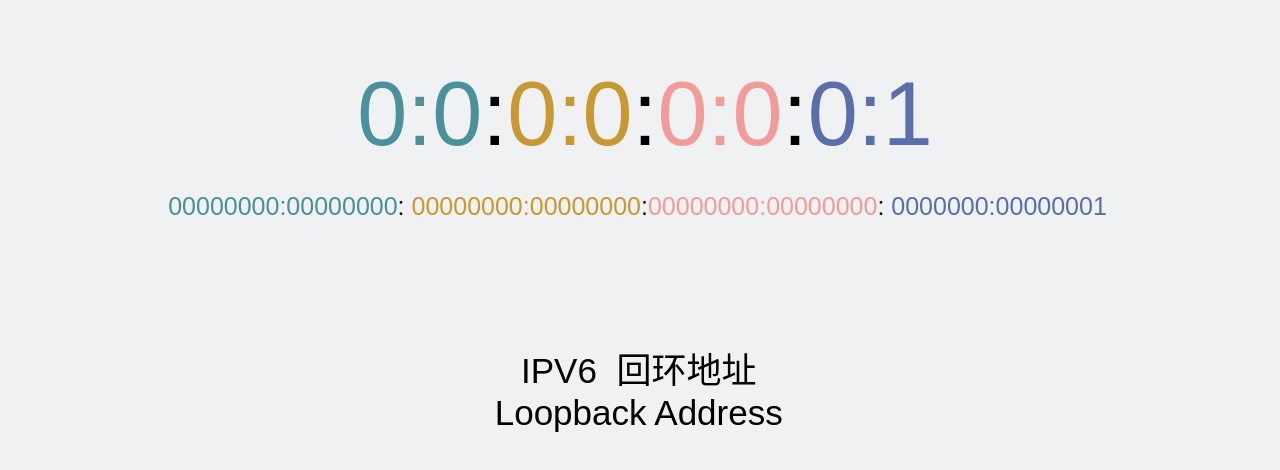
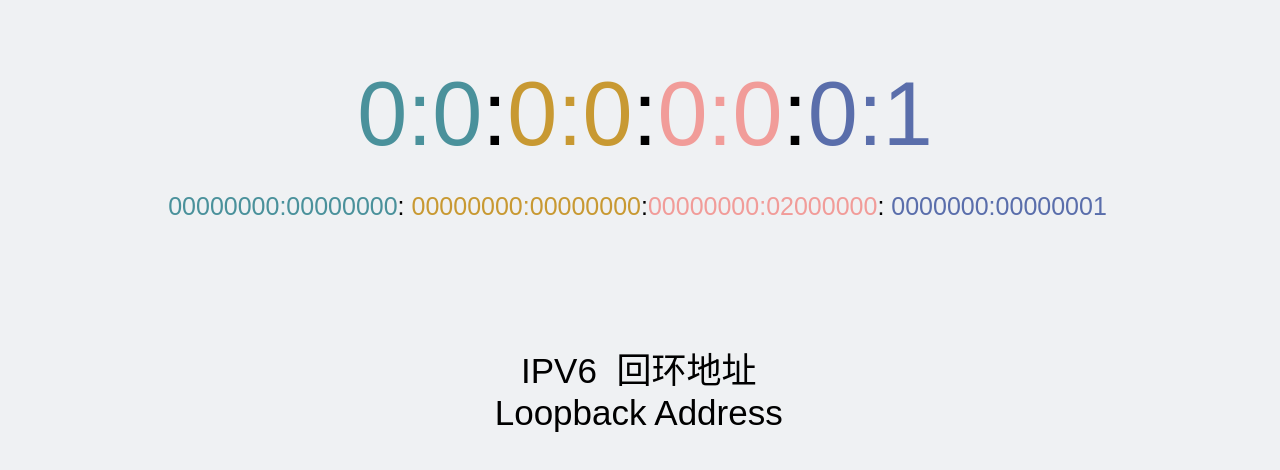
  <mxCell id="0" />
  <mxCell id="1" parent="0" />
  <mxCell id="2" value="&lt;font style=&quot;font-size: 36px&quot;&gt;&lt;font color=&quot;#4a919b&quot;&gt;0:0&lt;/font&gt;:&lt;font color=&quot;#c89932&quot;&gt;0:0&lt;/font&gt;:&lt;font color=&quot;#f19c99&quot;&gt;0:0&lt;/font&gt;:&lt;font color=&quot;#5a6eab&quot;&gt;0:1&amp;nbsp;&lt;/font&gt;&lt;/font&gt;" style="text;html=1;strokeColor=none;fillColor=none;align=center;verticalAlign=middle;whiteSpace=wrap;rounded=0;" parent="1" vertex="1"><mxGeometry x="101" y="20" width="324" height="50" as="geometry" /></mxCell>
- <mxCell id="3" value="&lt;font style=&quot;background-color: rgb(239 , 241 , 243) ; font-size: 10px&quot;&gt;&lt;span style=&quot;color: rgb(74 , 145 , 155) ; font-size: 10px&quot;&gt;00000000&lt;/span&gt;&lt;font color=&quot;#4a919b&quot; style=&quot;font-size: 10px&quot;&gt;:00000000&lt;/font&gt;:&lt;span style=&quot;color: rgb(200 , 153 , 50) ; font-size: 10px&quot;&gt;&amp;nbsp;00000000:&lt;/span&gt;&lt;font color=&quot;#c89932&quot; style=&quot;font-size: 10px&quot;&gt;00000000&lt;/font&gt;:&lt;font color=&quot;#f19c99&quot; style=&quot;font-size: 10px&quot;&gt;00000000:&lt;/font&gt;&lt;span style=&quot;color: rgb(241 , 156 , 153) ; font-size: 10px&quot;&gt;00000000&lt;/span&gt;:&lt;span style=&quot;color: rgb(90 , 110 , 171) ; font-size: 10px&quot;&gt;&amp;nbsp;0000000:&lt;/span&gt;&lt;font color=&quot;#5a6eab&quot; style=&quot;font-size: 10px&quot;&gt;00000001&lt;/font&gt;&lt;/font&gt;" style="text;html=1;strokeColor=none;fillColor=none;align=center;verticalAlign=middle;whiteSpace=wrap;rounded=0;" parent="1" vertex="1"><mxGeometry x="20" y="70" width="470" height="24" as="geometry" /></mxCell>
+ <mxCell id="3" value="&lt;font style=&quot;background-color: rgb(239 , 241 , 243) ; font-size: 10px&quot;&gt;&lt;span style=&quot;color: rgb(74 , 145 , 155) ; font-size: 10px&quot;&gt;00000000&lt;/span&gt;&lt;font color=&quot;#4a919b&quot; style=&quot;font-size: 10px&quot;&gt;:00000000&lt;/font&gt;:&lt;span style=&quot;color: rgb(200 , 153 , 50) ; font-size: 10px&quot;&gt;&amp;nbsp;00000000:&lt;/span&gt;&lt;font color=&quot;#c89932&quot; style=&quot;font-size: 10px&quot;&gt;00000000&lt;/font&gt;:&lt;font color=&quot;#f19c99&quot; style=&quot;font-size: 10px&quot;&gt;00000000:&lt;/font&gt;&lt;span style=&quot;color: rgb(241 , 156 , 153) ; font-size: 10px&quot;&gt;02000000&lt;/span&gt;:&lt;span style=&quot;color: rgb(90 , 110 , 171) ; font-size: 10px&quot;&gt;&amp;nbsp;0000000:&lt;/span&gt;&lt;font color=&quot;#5a6eab&quot; style=&quot;font-size: 10px&quot;&gt;00000001&lt;/font&gt;&lt;/font&gt;" style="text;html=1;strokeColor=none;fillColor=none;align=center;verticalAlign=middle;whiteSpace=wrap;rounded=0;" parent="1" vertex="1"><mxGeometry x="20" y="70" width="470" height="24" as="geometry" /></mxCell>
  <mxCell id="4" value="&lt;font&gt;&lt;font style=&quot;font-size: 14px&quot;&gt;IPV6&amp;nbsp; 回环地址&lt;br&gt;Loopback Address&lt;/font&gt;&lt;br&gt;&lt;/font&gt;" style="text;html=1;strokeColor=none;fillColor=none;align=center;verticalAlign=middle;whiteSpace=wrap;rounded=0;" parent="1" vertex="1"><mxGeometry x="155.63" y="146" width="198.75" height="20" as="geometry" /></mxCell>
